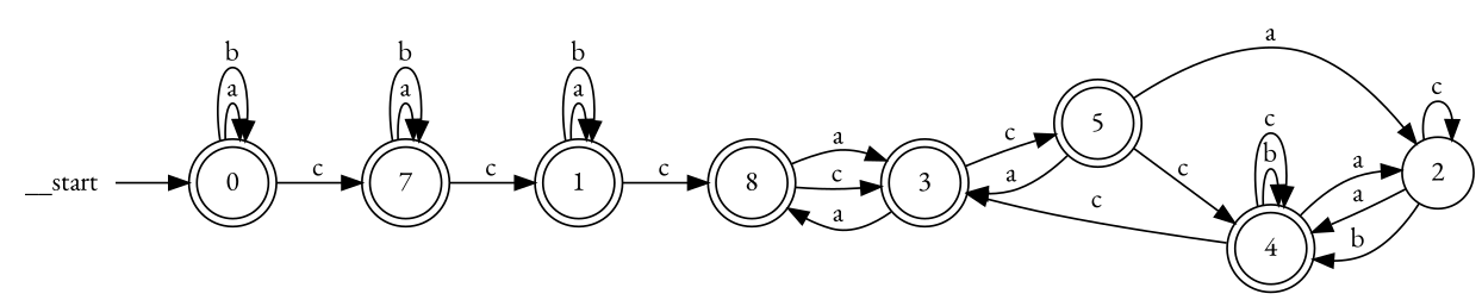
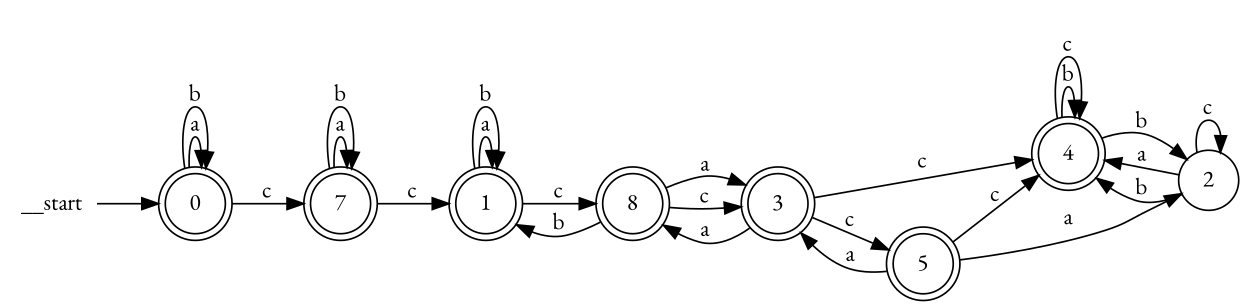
  digraph {
    fontname="EB Garamond"
    rankdir=LR
    node [fontname="EB Garamond" shape=doublecircle]
    edge [fontname="EB Garamond"]
    __start [shape=none]
    n2 [label=0]
    n3 [label=7]
    n4 [label=1]
    n5 [label=8]
    n6 [label=3]
    n7 [label=2 shape=circle]
    n8 [label=4]
    n9 [label=5]
    __start -> n2
    n2 -> n2 [label=a]
    n2 -> n2 [label=b]
    n2 -> n3 [label=c]
    n3 -> n3 [label=a]
    n3 -> n3 [label=b]
    n3 -> n4 [label=c]
    n4 -> n4 [label=a]
    n4 -> n4 [label=b]
    n4 -> n5 [label=c]
+   n5 -> n4 [label=b]
    n5 -> n6 [label=a]
    n5 -> n6 [label=c]
    n6 -> n5 [label=a]
-   n8 -> n6 [label=c]
+   n6 -> n8 [label=c]
    n6 -> n9 [label=c]
    n7 -> n7 [label=c]
    n7 -> n8 [label=a]
    n7 -> n8 [label=b]
-   n8 -> n7 [label=a]
+   n8 -> n7 [label=b]
    n8 -> n8 [label=b]
    n8 -> n8 [label=c]
    n9 -> n6 [label=a]
    n9 -> n7 [label=a]
    n9 -> n8 [label=c]
  }
